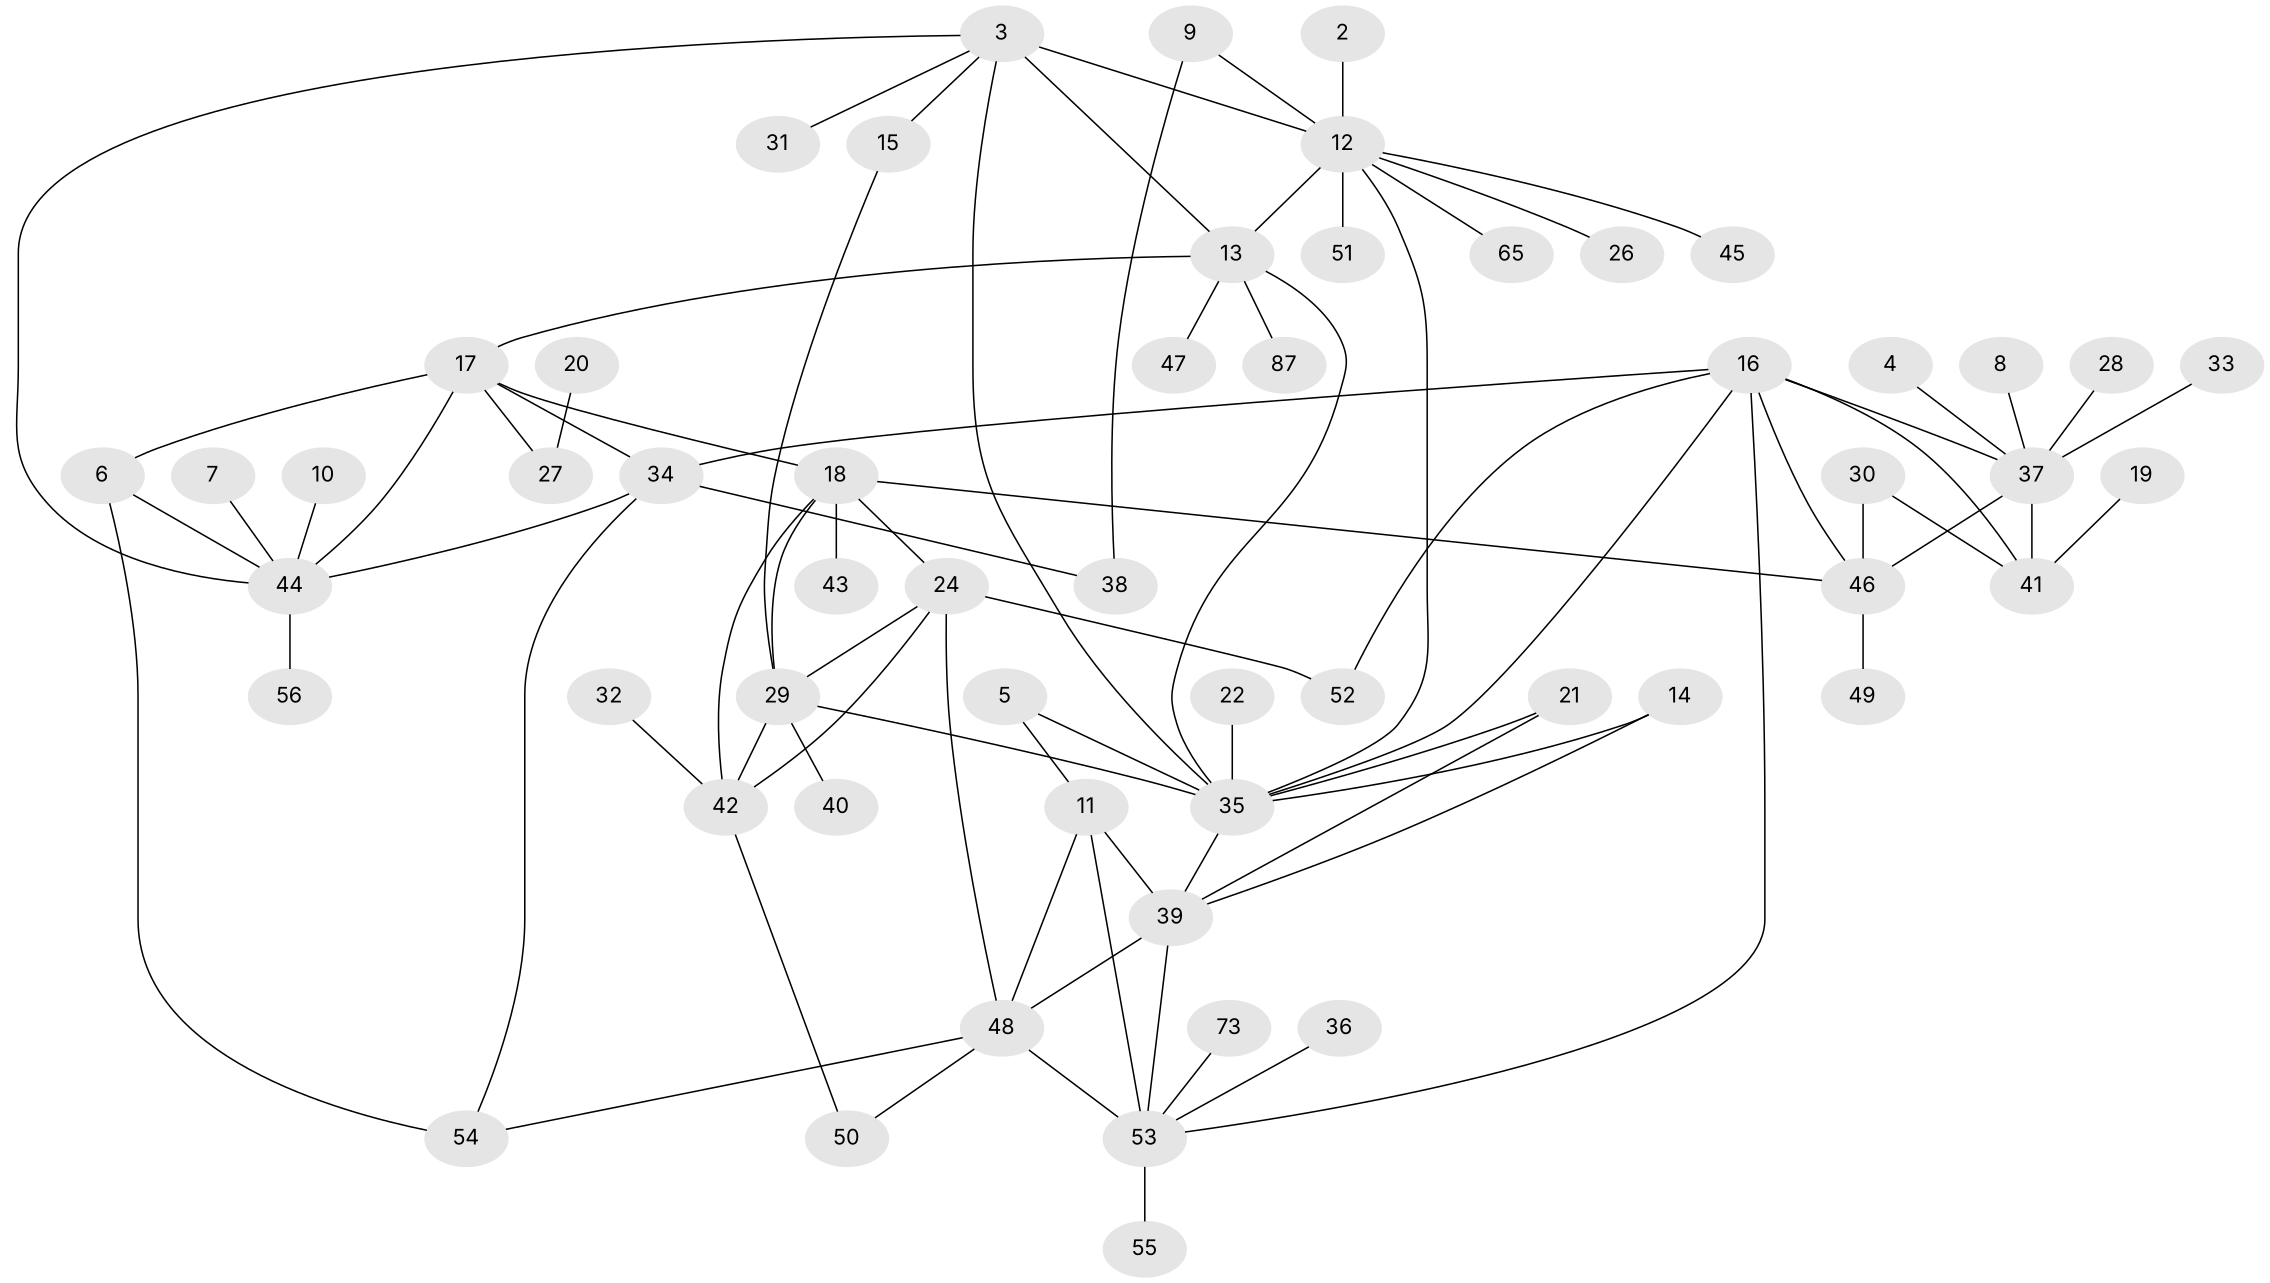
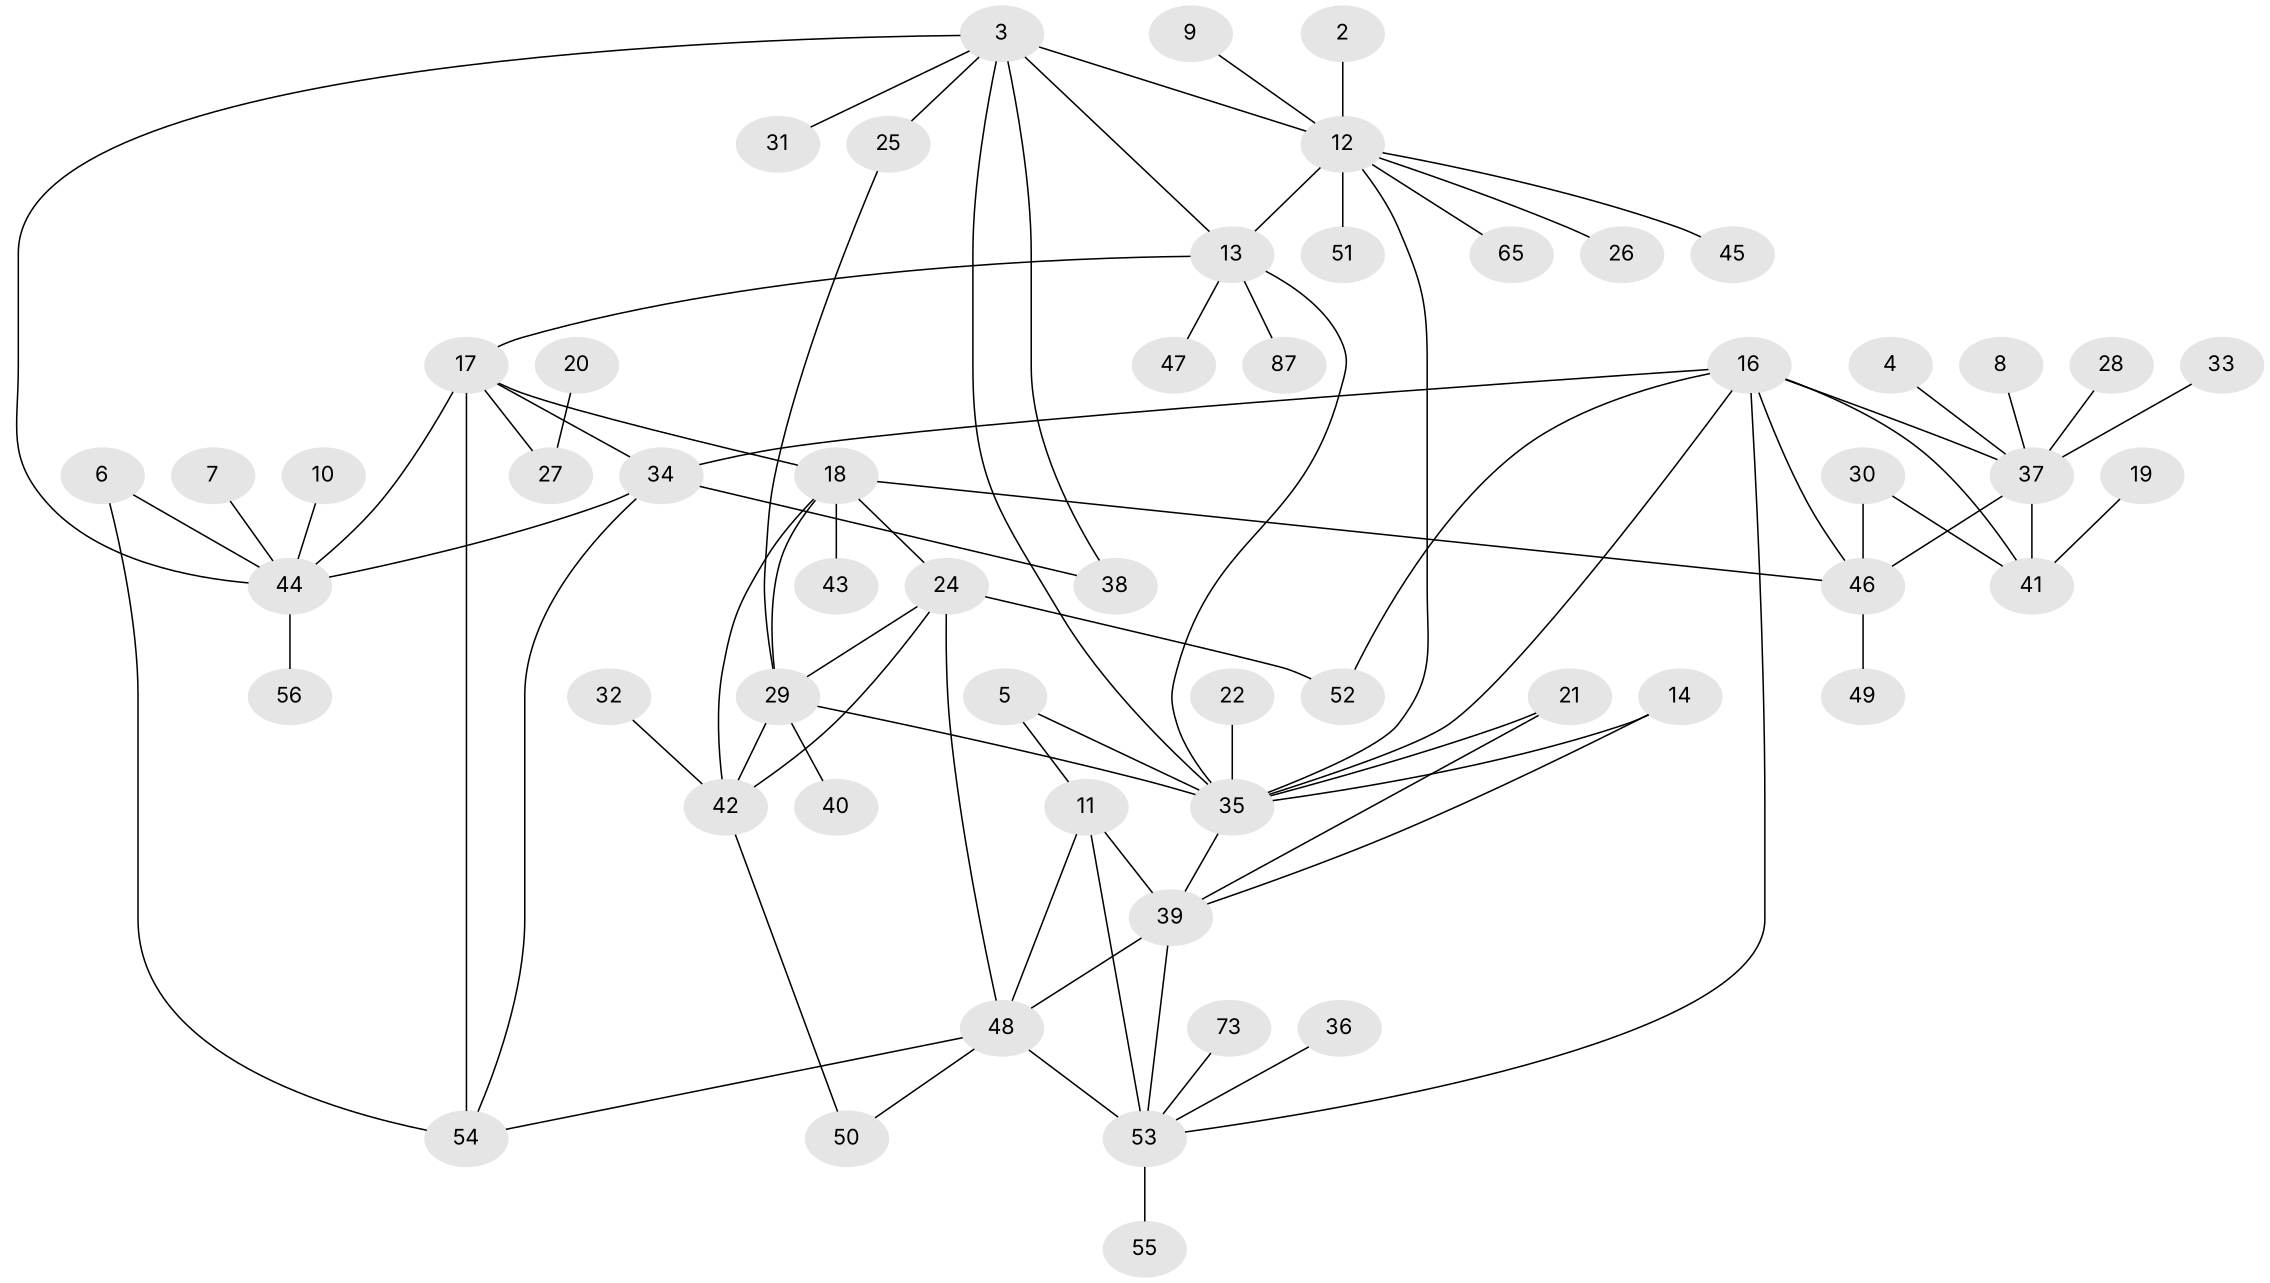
  graph {
    fontname=Inter
    node [color=gray90 fontname=Inter style=filled]
    edge [fontname=Inter weight=1.0]
    44
    56
    2
    12
    13
    35
    n7 [label=65]
    26
    45
    51
    3
-   15
+   15 [label=25]
    31
    38
    17
    47
    n17 [label=87]
    29
    39
    4
    37
    41
    46
    5
    11
    48
    53
    6
    54
    7
    8
    9
    10
    50
    55
    34
    18
    27
    14
    42
    40
    16
    52
    49
    24
    43
    19
    20
    21
    22
    n51 [label=73]
    28
    30
    32
    33
    36
    44 -- 56
    2 -- 12
    12 -- 13 [weight=2.0]
    12 -- 35 [weight=2.0]
    12 -- n7
    12 -- 26
    12 -- 45
    12 -- 51
    13 -- 35
    13 -- 17
    13 -- 47
    13 -- n17
    35 -- 39
    3 -- 44
    3 -- 12 [weight=2.0]
    3 -- 13
    3 -- 35
    3 -- 15
    3 -- 31
-   9 -- 38
+   3 -- 38
    15 -- 29
    17 -- 44
-   17 -- 6 [weight=2.0]
+   17 -- 54 [weight=2.0]
    17 -- 34
    17 -- 18
    17 -- 27
    29 -- 35
    29 -- 42
    29 -- 40
    39 -- 48
    39 -- 53
    4 -- 37
    37 -- 41 [weight=2.0]
    37 -- 46 [weight=2.0]
    46 -- 49
    5 -- 35
    5 -- 11
    11 -- 39 [weight=2.0]
    11 -- 48 [weight=2.0]
    11 -- 53 [weight=2.0]
    48 -- 53
    48 -- 54
    48 -- 50
    53 -- 55
    6 -- 44
    6 -- 54 [weight=2.0]
    7 -- 44
    8 -- 37
    9 -- 12
    10 -- 44
    34 -- 44
    34 -- 38
    34 -- 54 [weight=2.0]
    18 -- 29
    18 -- 46
    18 -- 42
    18 -- 24 [weight=2.0]
    18 -- 43
    14 -- 35
    14 -- 39
    42 -- 50
    16 -- 35
    16 -- 37 [weight=2.0]
    16 -- 41
    16 -- 46
    16 -- 53
    16 -- 34
    16 -- 52
    24 -- 29 [weight=2.0]
    24 -- 48
    24 -- 42 [weight=2.0]
    24 -- 52
    19 -- 41
    20 -- 27
    21 -- 35
    21 -- 39
    22 -- 35
    n51 -- 53
    28 -- 37
    30 -- 41
    30 -- 46
    32 -- 42
    33 -- 37
    36 -- 53
  }
